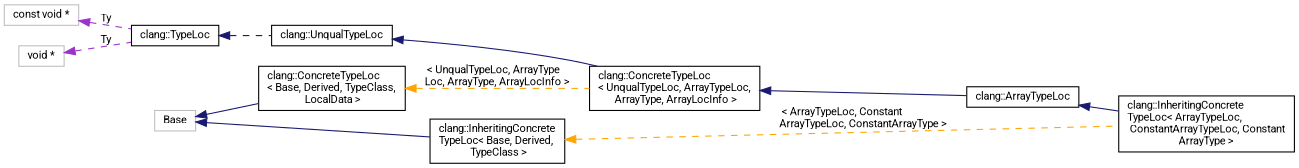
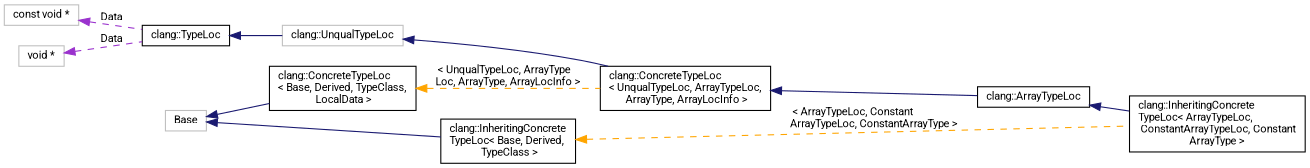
  digraph {
    fontname=Roboto
    rankdir=LR
    node [color=black fontname=Roboto fontsize=10 shape=record]
    edge [color=midnightblue dir=back fontname=Roboto fontsize=10 labelfontname=Helvetica labelfontsize=10 style=solid]
    n1 [height=0.2 label="clang::InheritingConcrete\lTypeLoc\< ArrayTypeLoc,\l ConstantArrayTypeLoc, Constant\lArrayType \>" width=0.4]
    n2 [height=0.2 label="clang::ArrayTypeLoc" width=0.4]
    n3 [height=0.2 label="clang::ConcreteTypeLoc\l\< UnqualTypeLoc, ArrayTypeLoc,\l ArrayType, ArrayLocInfo \>" width=0.4]
-   n4 [height=0.2 label="clang::UnqualTypeLoc" width=0.4]
+   n4 [color=grey75 height=0.2 label="clang::UnqualTypeLoc" width=0.4]
    n5 [height=0.2 label="clang::TypeLoc" width=0.4]
    n6 [color=grey75 height=0.2 label="const void *" width=0.4]
    n7 [color=grey75 height=0.2 label="void *" width=0.4]
    n8 [height=0.2 label="clang::ConcreteTypeLoc\l\< Base, Derived, TypeClass,\l LocalData \>" width=0.4]
    n9 [color=grey75 height=0.2 label=Base width=0.4]
    n10 [height=0.2 label="clang::InheritingConcrete\lTypeLoc\< Base, Derived,\l TypeClass \>" width=0.4]
    n2 -> n1
    n3 -> n2
    n4 -> n3
-   n5 -> n4 [style=dashed]
-   n6 -> n5 [color=darkorchid3 label=" Ty" style=dashed]
-   n7 -> n5 [color=darkorchid3 label=" Ty" style=dashed]
+   n5 -> n4
+   n6 -> n5 [color=darkorchid3 label=" Data" style=dashed]
+   n7 -> n5 [color=darkorchid3 label=" Data" style=dashed]
    n8 -> n3 [color=orange label=" \< UnqualTypeLoc, ArrayType\lLoc, ArrayType, ArrayLocInfo \>" style=dashed]
    n9 -> n8
    n9 -> n10
    n10 -> n1 [color=orange label=" \< ArrayTypeLoc, Constant\lArrayTypeLoc, ConstantArrayType \>" style=dashed]
  }
